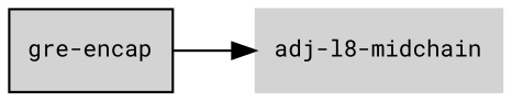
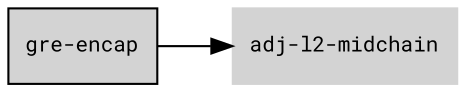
  digraph {
    rankdir=LR
    fontname="Roboto Mono"
    node [fillcolor=lightgray fontcolor=black fontsize=10 shape=box style=filled fontname="Roboto Mono"]
    "gre-encap" [color=black]
-   "adj-l2-midchain" [color=lightgray label="adj-l8-midchain"]
+   "adj-l2-midchain" [color=lightgray]
    "gre-encap" -> "adj-l2-midchain" [fontsize=8 fontname="Roboto Mono"]
  }
